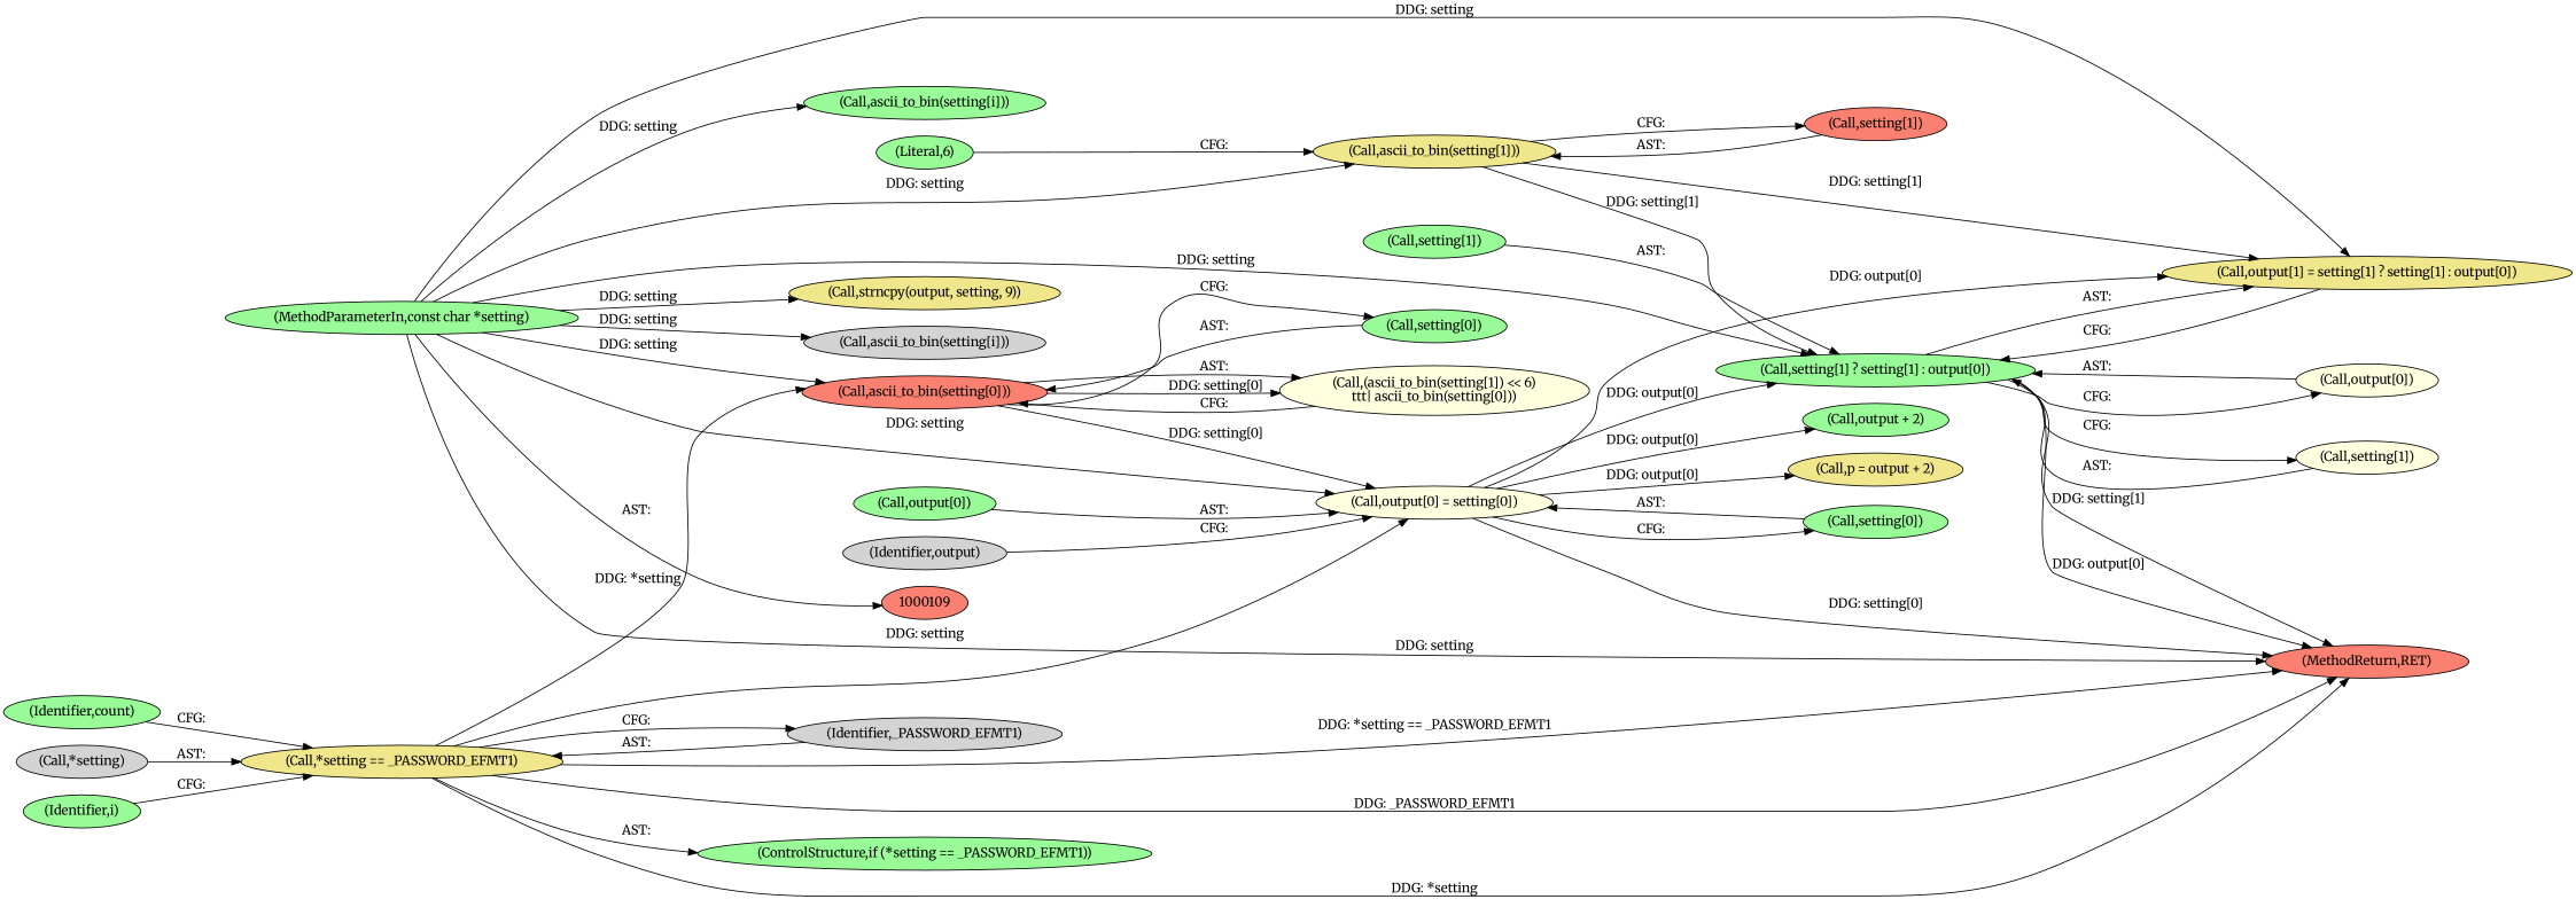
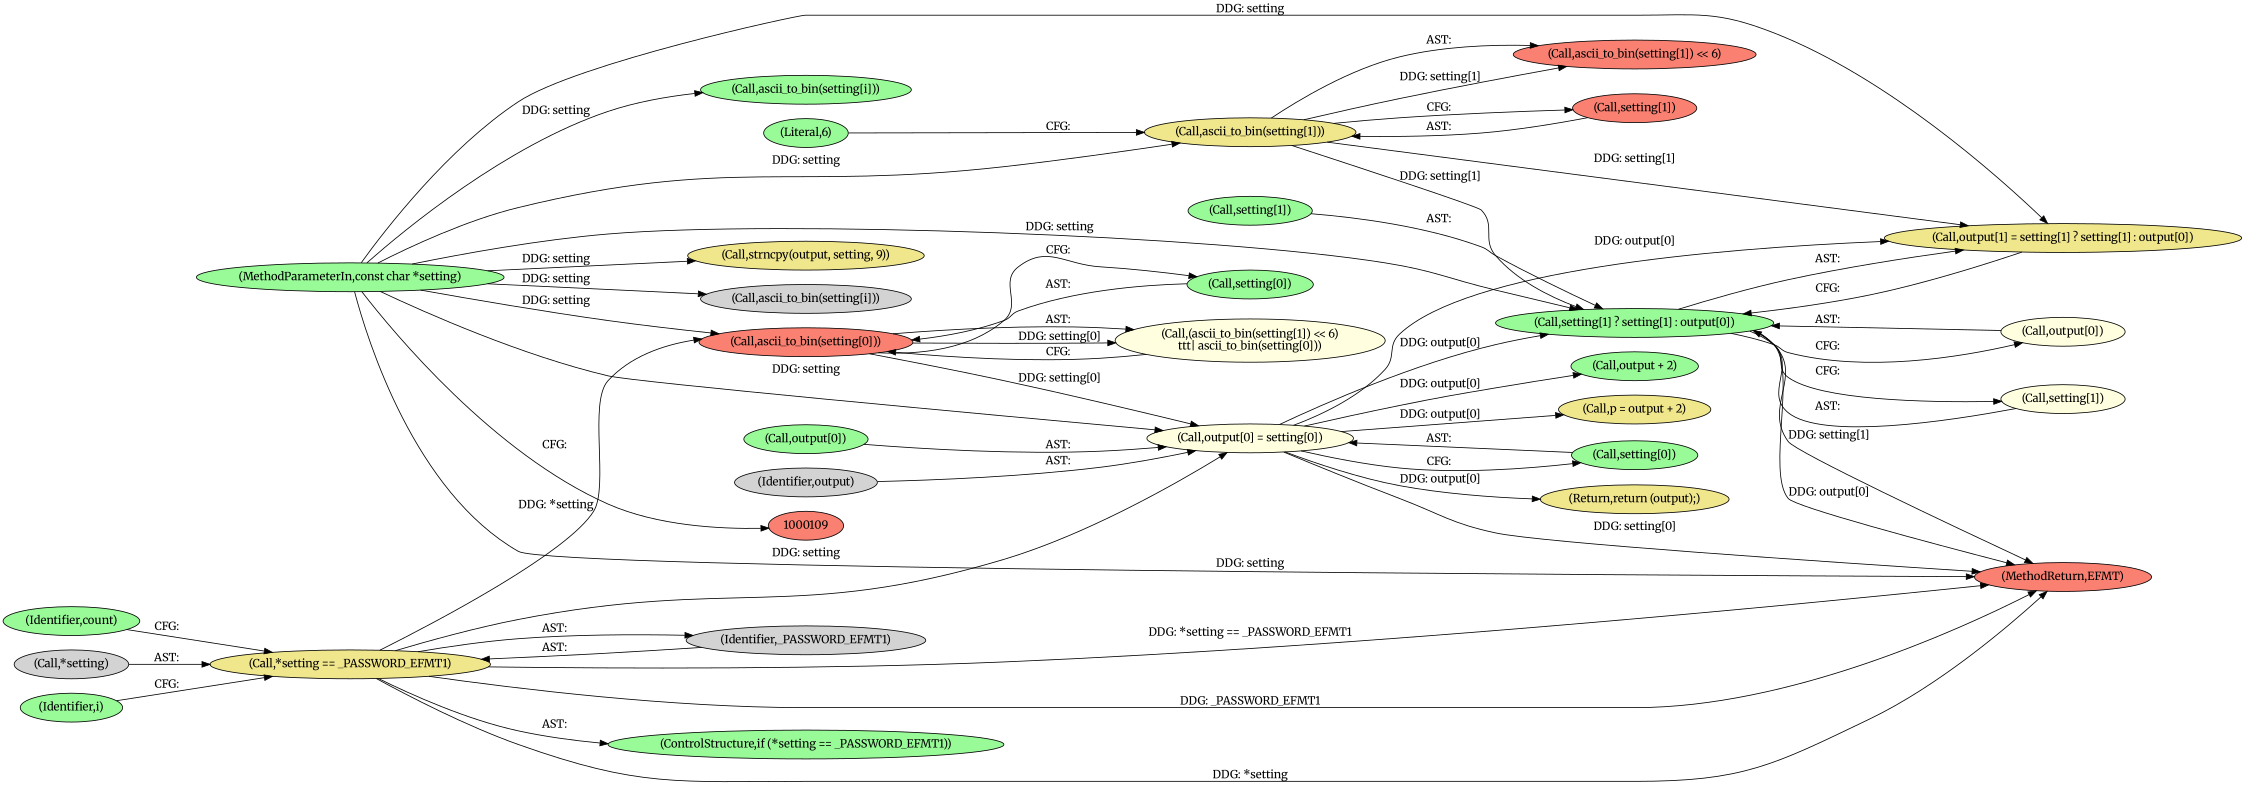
  digraph {
    fontname=Merriweather
    rankdir=LR
    node [fillcolor=palegreen fontname=Merriweather style=filled]
    edge [fontname=Merriweather]
    n1 [label="(Call,setting[1] ? setting[1] : output[0])"]
    n2 [fillcolor=khaki label="(Call,output[1] = setting[1] ? setting[1] : output[0])"]
    n3 [fillcolor=lightyellow label="(Call,setting[1])"]
    n4 [fillcolor=lightyellow label="(Call,output[0])"]
-   n5 [fillcolor=salmon label="(MethodReturn,RET)"]
+   n5 [fillcolor=salmon label="(MethodReturn,EFMT)"]
    n6 [label="(MethodParameterIn,const char *setting)"]
    n7 [fillcolor=khaki label="(Call,ascii_to_bin(setting[1]))"]
    n8 [fillcolor=lightyellow label="(Call,output[0] = setting[0])"]
    n9 [fillcolor=salmon label="(Call,ascii_to_bin(setting[0]))"]
    n10 [label="(Call,ascii_to_bin(setting[i]))"]
    n11 [fillcolor=khaki label="(Call,strncpy(output, setting, 9))"]
    n12 [fillcolor=lightgrey label="(Call,ascii_to_bin(setting[i]))"]
    1000109 [fillcolor=salmon]
+   n14 [fillcolor=salmon label="(Call,ascii_to_bin(setting[1]) << 6)"]
    n15 [fillcolor=salmon label="(Call,setting[1])"]
    n16 [label="(Call,setting[0])"]
    n17 [label="(Call,output + 2)"]
    n18 [fillcolor=khaki label="(Call,p = output + 2)"]
+   n19 [fillcolor=khaki label="(Return,return (output);)"]
    n20 [fillcolor=lightyellow label="(Call,(ascii_to_bin(setting[1]) << 6)\n\t\t\t| ascii_to_bin(setting[0]))"]
    n21 [label="(Call,setting[0])"]
    n22 [fillcolor=khaki label="(Call,*setting == _PASSWORD_EFMT1)"]
    n23 [label="(ControlStructure,if (*setting == _PASSWORD_EFMT1))"]
    n24 [fillcolor=lightgrey label="(Identifier,_PASSWORD_EFMT1)"]
    n25 [label="(Identifier,count)"]
    n26 [fillcolor=lightgrey label="(Call,*setting)"]
    n27 [fillcolor=lightgrey label="(Identifier,output)"]
    n28 [label="(Call,output[0])"]
    n29 [label="(Identifier,i)"]
    n30 [label="(Call,setting[1])"]
    n31 [label="(Literal,6)"]
    n1 -> n2 [label="AST: "]
    n1 -> n3 [label="CFG: "]
    n1 -> n4 [label="CFG: "]
    n1 -> n5 [label="DDG: setting[1]"]
    n1 -> n5 [label="DDG: output[0]"]
    n2 -> n1 [label="CFG: "]
    n3 -> n1 [label="AST: "]
    n4 -> n1 [label="AST: "]
    n6 -> n1 [label="DDG: setting"]
    n6 -> n2 [label="DDG: setting"]
    n6 -> n5 [label="DDG: setting"]
    n6 -> n7 [label="DDG: setting"]
    n6 -> n8 [label="DDG: setting"]
    n6 -> n9 [label="DDG: setting"]
    n6 -> n10 [label="DDG: setting"]
    n6 -> n11 [label="DDG: setting"]
    n6 -> n12 [label="DDG: setting"]
-   n6 -> 1000109 [label="AST: "]
+   n6 -> 1000109 [label="CFG: "]
    n7 -> n1 [label="DDG: setting[1]"]
    n7 -> n2 [label="DDG: setting[1]"]
+   n7 -> n14 [label="AST: "]
+   n7 -> n14 [label="DDG: setting[1]"]
    n7 -> n15 [label="CFG: "]
    n8 -> n1 [label="DDG: output[0]"]
    n8 -> n2 [label="DDG: output[0]"]
    n8 -> n5 [label="DDG: setting[0]"]
    n8 -> n16 [label="CFG: "]
    n8 -> n17 [label="DDG: output[0]"]
    n8 -> n18 [label="DDG: output[0]"]
+   n8 -> n19 [label="DDG: output[0]"]
    n9 -> n8 [label="DDG: setting[0]"]
    n9 -> n20 [label="AST: "]
    n9 -> n20 [label="DDG: setting[0]"]
    n9 -> n21 [label="CFG: "]
    n15 -> n7 [label="AST: "]
    n16 -> n8 [label="AST: "]
    n20 -> n9 [label="CFG: "]
    n21 -> n9 [label="AST: "]
    n22 -> n5 [label="DDG: *setting"]
    n22 -> n5 [label="DDG: *setting == _PASSWORD_EFMT1"]
    n22 -> n5 [label="DDG: _PASSWORD_EFMT1"]
    n22 -> n8 [label="DDG: setting"]
    n22 -> n9 [label="DDG: *setting"]
    n22 -> n23 [label="AST: "]
-   n22 -> n24 [label="CFG: "]
+   n22 -> n24 [label="AST: "]
    n24 -> n22 [label="AST: "]
    n25 -> n22 [label="CFG: "]
    n26 -> n22 [label="AST: "]
-   n27 -> n8 [label="CFG: "]
+   n27 -> n8 [label="AST: "]
    n28 -> n8 [label="AST: "]
    n29 -> n22 [label="CFG: "]
    n30 -> n1 [label="AST: "]
    n31 -> n7 [label="CFG: "]
  }
